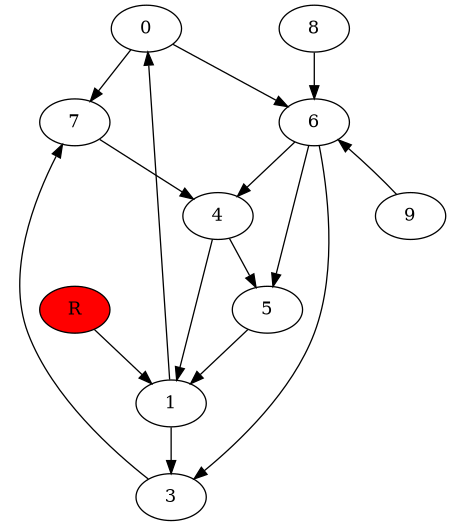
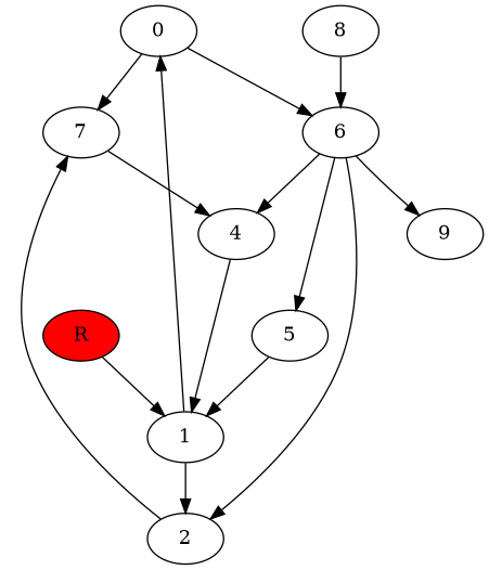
  digraph {
    n1 [label=0]
    1
-   2 [label=3]
+   2
    7
    6
    8
    4
    5
    9
    R [fillcolor="#ff0000" style=filled]
    n1 -> 7
    n1 -> 6
    1 -> n1
    1 -> 2
    2 -> 7
    7 -> 4
    6 -> 2
    6 -> 4
    6 -> 5
-   9 -> 6
+   6 -> 9
    8 -> 6
    4 -> 1
-   4 -> 5
    5 -> 1
    R -> 1
  }
